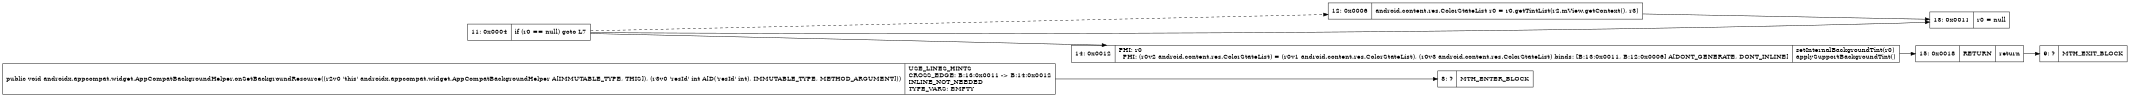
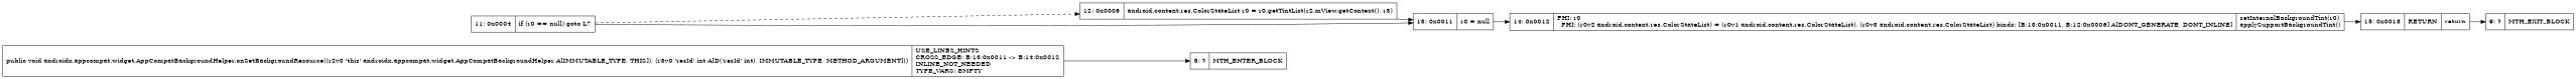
  digraph {
    rankdir=LR
    node [shape=record]
    n1 [label="{8\:\ ?|MTH_ENTER_BLOCK\l}"]
    n2 [label="{11\:\ 0x0004|if (r0 == null) goto L7\l}"]
    n3 [label="{12\:\ 0x0006|android.content.res.ColorStateList r0 = r0.getTintList(r2.mView.getContext(), r3)\l}"]
    n4 [label="{13\:\ 0x0011|r0 = null\l}"]
    n5 [label="{14\:\ 0x0012|PHI: r0 \l  PHI: (r0v2 android.content.res.ColorStateList) = (r0v1 android.content.res.ColorStateList), (r0v3 android.content.res.ColorStateList) binds: [B:13:0x0011, B:12:0x0006] A[DONT_GENERATE, DONT_INLINE]\l|setInternalBackgroundTint(r0)\lapplySupportBackgroundTint()\l}"]
    n6 [label="{15\:\ 0x0018|RETURN\l|return\l}"]
    n7 [label="{9\:\ ?|MTH_EXIT_BLOCK\l}"]
    n8 [label="{public void androidx.appcompat.widget.AppCompatBackgroundHelper.onSetBackgroundResource((r2v0 'this' androidx.appcompat.widget.AppCompatBackgroundHelper A[IMMUTABLE_TYPE, THIS]), (r3v0 'resId' int A[D('resId' int), IMMUTABLE_TYPE, METHOD_ARGUMENT]))  | USE_LINES_HINTS\lCROSS_EDGE: B:13:0x0011 \-\> B:14:0x0012\lINLINE_NOT_NEEDED\lTYPE_VARS: EMPTY\l}"]
    n2 -> n3 [style=dashed]
    n2 -> n4
    n3 -> n4
-   n2 -> n5
+   n4 -> n5
    n5 -> n6
    n6 -> n7
    n8 -> n1
  }
